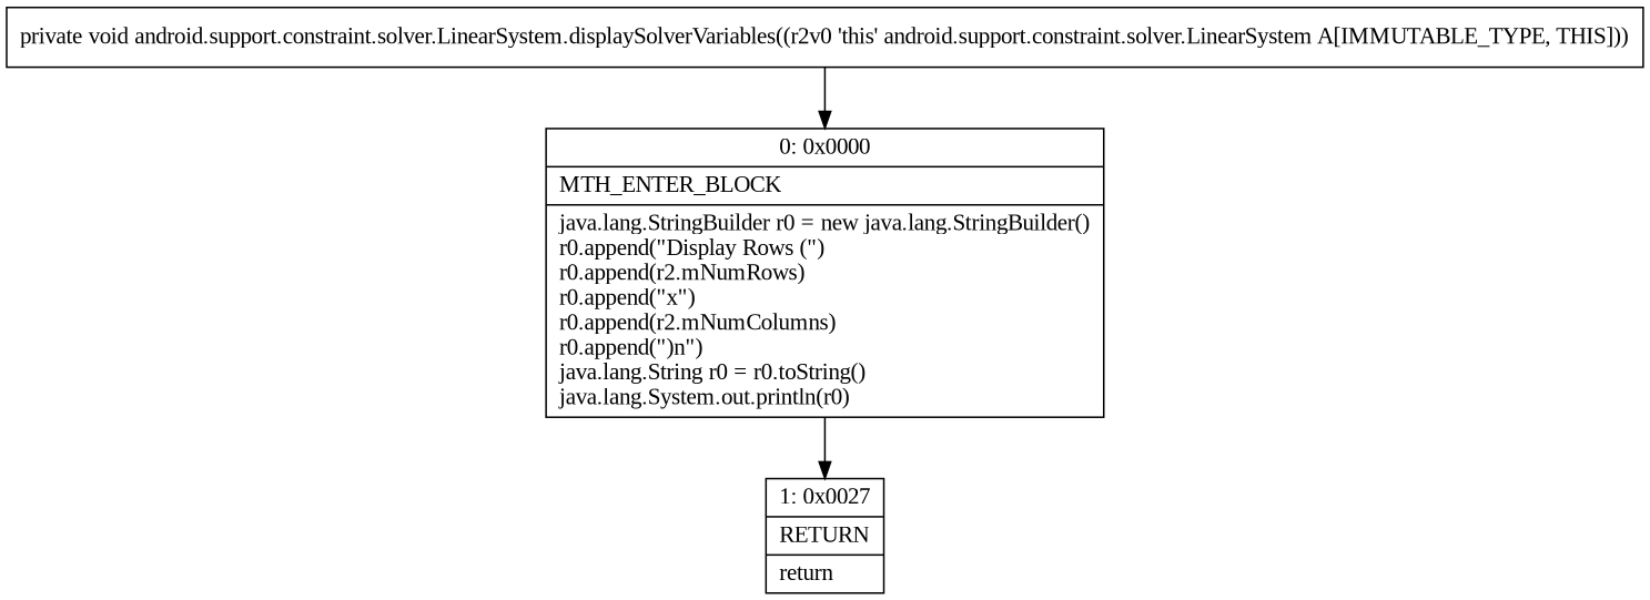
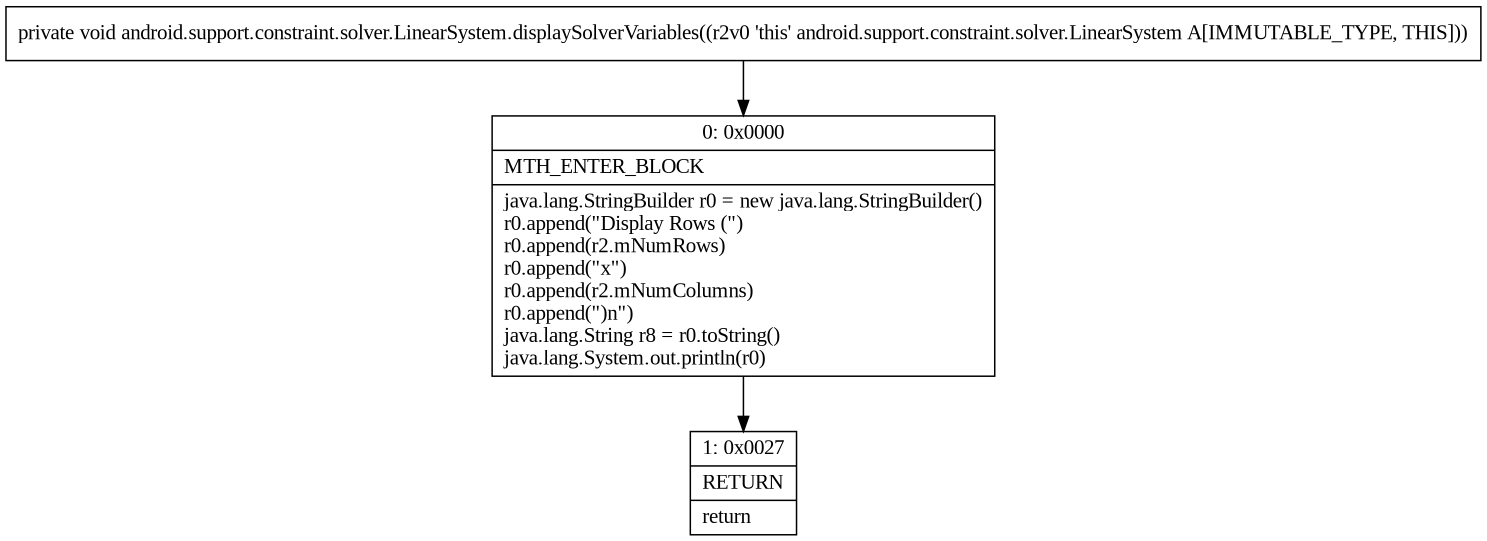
  digraph {
    fontname="Liberation Serif"
    node [shape=record fontname="Liberation Serif"]
    edge [fontname="Liberation Serif"]
-   n1 [label="{0\:\ 0x0000|MTH_ENTER_BLOCK\l|java.lang.StringBuilder r0 = new java.lang.StringBuilder()\lr0.append(\"Display Rows (\")\lr0.append(r2.mNumRows)\lr0.append(\"x\")\lr0.append(r2.mNumColumns)\lr0.append(\")n\")\ljava.lang.String r0 = r0.toString()\ljava.lang.System.out.println(r0)\l}"]
+   n1 [label="{0\:\ 0x0000|MTH_ENTER_BLOCK\l|java.lang.StringBuilder r0 = new java.lang.StringBuilder()\lr0.append(\"Display Rows (\")\lr0.append(r2.mNumRows)\lr0.append(\"x\")\lr0.append(r2.mNumColumns)\lr0.append(\")n\")\ljava.lang.String r8 = r0.toString()\ljava.lang.System.out.println(r0)\l}"]
    n2 [label="{1\:\ 0x0027|RETURN\l|return\l}"]
    n3 [label="{private void android.support.constraint.solver.LinearSystem.displaySolverVariables((r2v0 'this' android.support.constraint.solver.LinearSystem A[IMMUTABLE_TYPE, THIS])) }"]
    n1 -> n2
    n3 -> n1
  }
